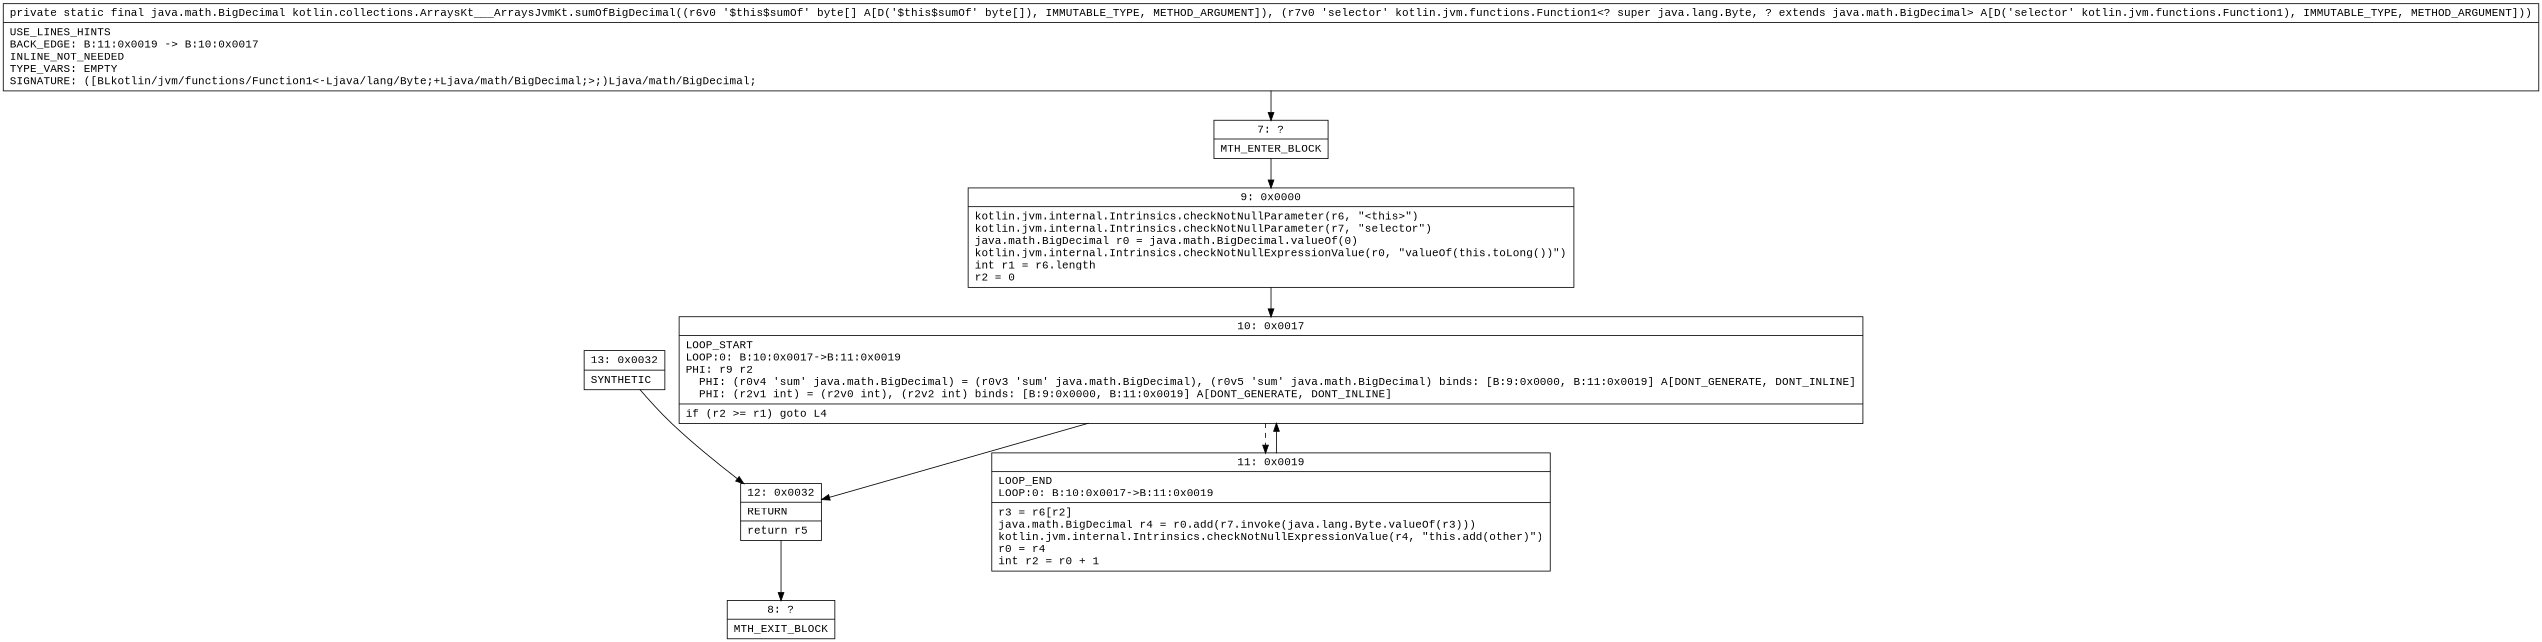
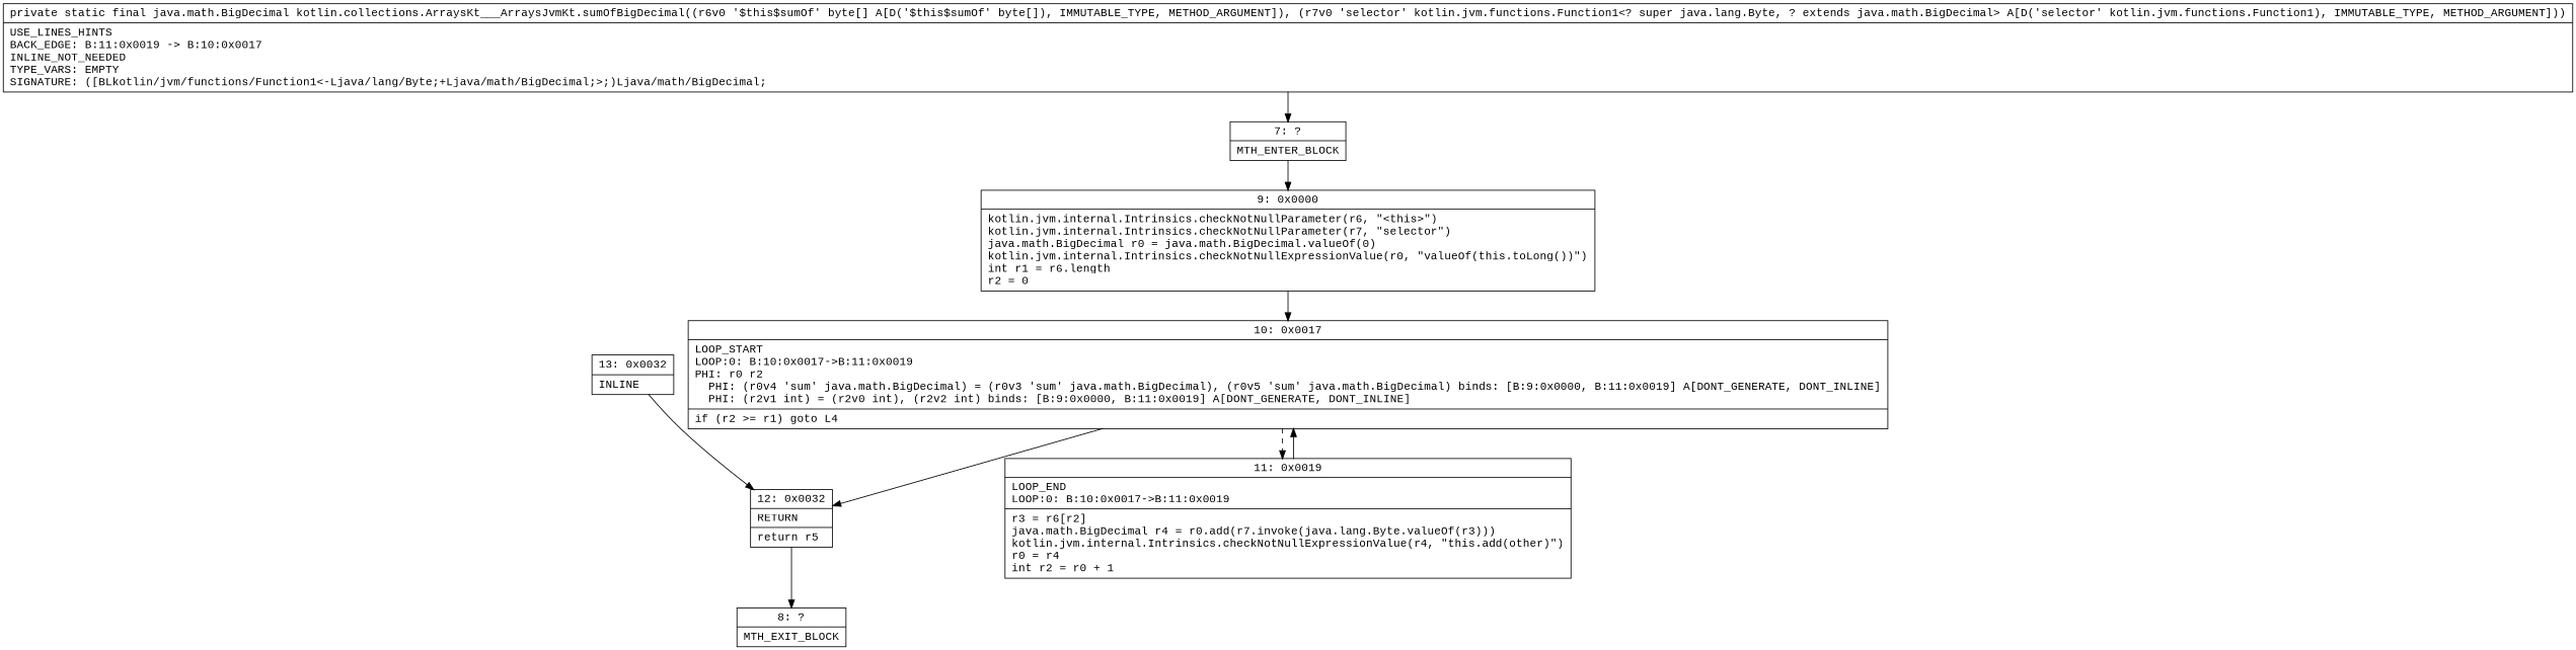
  digraph {
    fontname="Liberation Mono"
    node [fontname="Liberation Mono" shape=record]
    edge [fontname="Liberation Mono"]
    n1 [label="{7\:\ ?|MTH_ENTER_BLOCK\l}"]
    n2 [label="{9\:\ 0x0000|kotlin.jvm.internal.Intrinsics.checkNotNullParameter(r6, \"\<this\>\")\lkotlin.jvm.internal.Intrinsics.checkNotNullParameter(r7, \"selector\")\ljava.math.BigDecimal r0 = java.math.BigDecimal.valueOf(0)\lkotlin.jvm.internal.Intrinsics.checkNotNullExpressionValue(r0, \"valueOf(this.toLong())\")\lint r1 = r6.length\lr2 = 0\l}"]
-   n3 [label="{10\:\ 0x0017|LOOP_START\lLOOP:0: B:10:0x0017\-\>B:11:0x0019\lPHI: r9 r2 \l  PHI: (r0v4 'sum' java.math.BigDecimal) = (r0v3 'sum' java.math.BigDecimal), (r0v5 'sum' java.math.BigDecimal) binds: [B:9:0x0000, B:11:0x0019] A[DONT_GENERATE, DONT_INLINE]\l  PHI: (r2v1 int) = (r2v0 int), (r2v2 int) binds: [B:9:0x0000, B:11:0x0019] A[DONT_GENERATE, DONT_INLINE]\l|if (r2 \>= r1) goto L4\l}"]
+   n3 [label="{10\:\ 0x0017|LOOP_START\lLOOP:0: B:10:0x0017\-\>B:11:0x0019\lPHI: r0 r2 \l  PHI: (r0v4 'sum' java.math.BigDecimal) = (r0v3 'sum' java.math.BigDecimal), (r0v5 'sum' java.math.BigDecimal) binds: [B:9:0x0000, B:11:0x0019] A[DONT_GENERATE, DONT_INLINE]\l  PHI: (r2v1 int) = (r2v0 int), (r2v2 int) binds: [B:9:0x0000, B:11:0x0019] A[DONT_GENERATE, DONT_INLINE]\l|if (r2 \>= r1) goto L4\l}"]
    n4 [label="{11\:\ 0x0019|LOOP_END\lLOOP:0: B:10:0x0017\-\>B:11:0x0019\l|r3 = r6[r2]\ljava.math.BigDecimal r4 = r0.add(r7.invoke(java.lang.Byte.valueOf(r3)))\lkotlin.jvm.internal.Intrinsics.checkNotNullExpressionValue(r4, \"this.add(other)\")\lr0 = r4\lint r2 = r0 + 1\l}"]
    n5 [label="{12\:\ 0x0032|RETURN\l|return r5\l}"]
-   n6 [label="{13\:\ 0x0032|SYNTHETIC\l}"]
+   n6 [label="{13\:\ 0x0032|INLINE\l}"]
    n7 [label="{8\:\ ?|MTH_EXIT_BLOCK\l}"]
    n8 [label="{private static final java.math.BigDecimal kotlin.collections.ArraysKt___ArraysJvmKt.sumOfBigDecimal((r6v0 '$this$sumOf' byte[] A[D('$this$sumOf' byte[]), IMMUTABLE_TYPE, METHOD_ARGUMENT]), (r7v0 'selector' kotlin.jvm.functions.Function1\<? super java.lang.Byte, ? extends java.math.BigDecimal\> A[D('selector' kotlin.jvm.functions.Function1), IMMUTABLE_TYPE, METHOD_ARGUMENT]))  | USE_LINES_HINTS\lBACK_EDGE: B:11:0x0019 \-\> B:10:0x0017\lINLINE_NOT_NEEDED\lTYPE_VARS: EMPTY\lSIGNATURE: ([BLkotlin\/jvm\/functions\/Function1\<\-Ljava\/lang\/Byte;+Ljava\/math\/BigDecimal;\>;)Ljava\/math\/BigDecimal;\l}"]
    n1 -> n2
    n2 -> n3
    n3 -> n4 [style=dashed]
    n3 -> n5
    n4 -> n3
    n5 -> n7
    n6 -> n5
    n8 -> n1
  }
